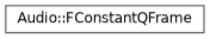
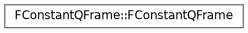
  digraph {
    rankdir=LR
-   n1 [color=grey40 fillcolor=white fontname=Helvetica fontsize=10 height=0.2 label="Audio::FConstantQFrame" shape=box style=filled width=0.4]
+   n1 [color=grey40 fillcolor=white fontname=Helvetica fontsize=10 height=0.2 label="FConstantQFrame::FConstantQFrame" shape=box style=filled width=0.4]
  }
